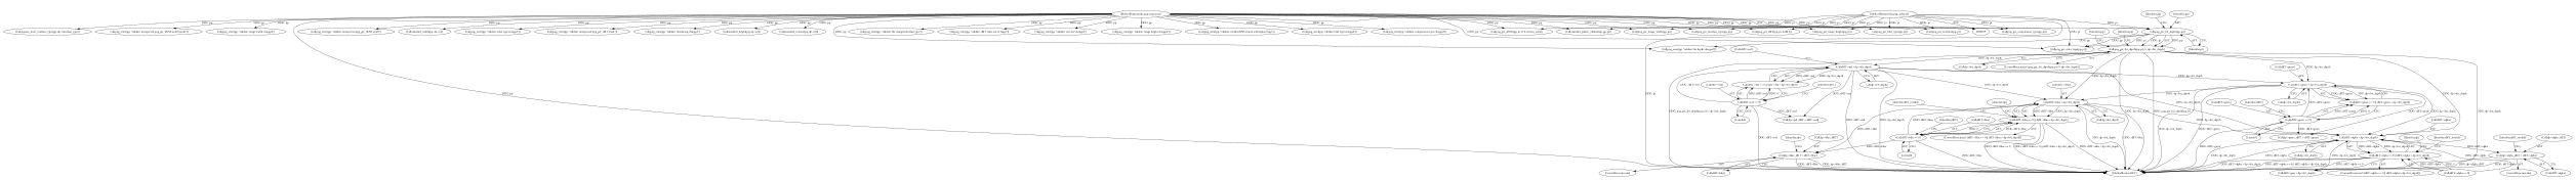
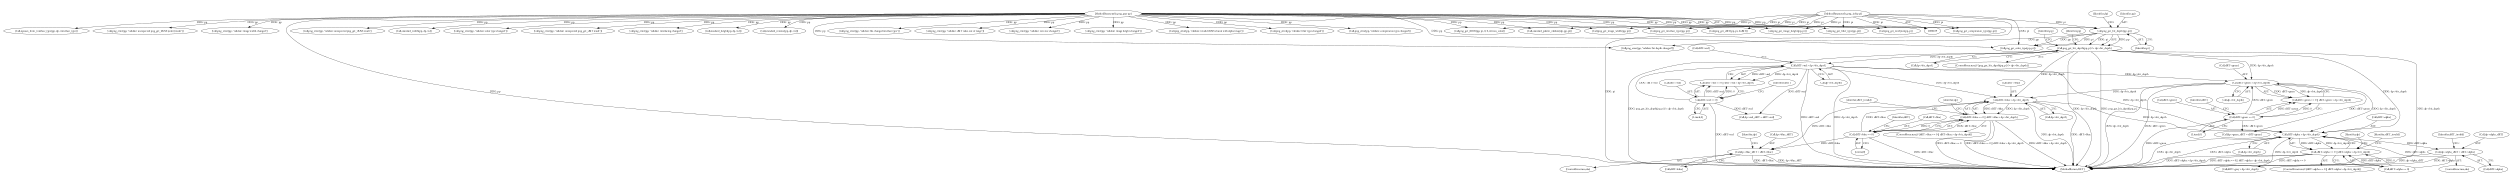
  digraph {
    fontname="EB Garamond"
    node [fontname="EB Garamond"]
    edge [fontname="EB Garamond"]
    n1 [label="(Call,sBIT->blue > dp->bit_depth)"]
    n2 [label="(Call,sBIT->blue == 0 || sBIT->blue > dp->bit_depth)"]
    n3 [label="(Call,dp->blue_sBIT = sBIT->blue)"]
    n4 [label="(Call,sBIT->alpha > dp->bit_depth)"]
    n5 [label="(MethodReturn,RET)"]
    n6 [label="(Call,dp->bit_depth)"]
    n7 [label="(Call,sBIT->blue == 0)"]
    n8 [label="(ControlStructure,if (sBIT->blue == 0 || sBIT->blue > dp->bit_depth))"]
    n9 [label="(Call,sBIT->blue)"]
    n10 [label="(ControlStructure,else)"]
    n11 [label="(Call,sBIT->alpha == 0 || sBIT->alpha > dp->bit_depth)"]
    n12 [label="(Call,dp->alpha_sBIT = sBIT->alpha)"]
    n13 [label="(Call,dp->bit_depth)"]
    n14 [label="(Literal,0)"]
    n15 [label="(Call,sBIT->red > dp->bit_depth)"]
    n16 [label="(Call,sBIT->green > dp->bit_depth)"]
    n17 [label="(Call,dp->bit_depth)"]
    n18 [label="(Call,sBIT->red == 0 || sBIT->red > dp->bit_depth)"]
    n19 [label="(Call,dp->red_sBIT = sBIT->red)"]
    n20 [label="(Call,sBIT->green == 0 || sBIT->green > dp->bit_depth)"]
    n21 [label="(Call,dp->green_sBIT = sBIT->green)"]
    n22 [label="(Call,dp->bit_depth)"]
    n23 [label="(Call,sBIT->red == 0)"]
    n24 [label="(Literal,0)"]
    n25 [label="(Call,png_get_bit_depth(pp, pi) != dp->bit_depth)"]
    n26 [label="(Call,sBIT->gray > dp->bit_depth)"]
    n27 [label="(Call,dp->bit_depth)"]
    n28 [label="(ControlStructure,if (png_get_bit_depth(pp, pi) != dp->bit_depth))"]
    n29 [label="(Call,png_get_bit_depth(pp, pi))"]
    n30 [label="(Call,png_error(pp, \"validate: bit depth changed\"))"]
    n31 [label="(Identifier,pi)"]
    n32 [label="(Call,png_get_color_type(pp, pi))"]
-   n33 [label="(MethodParameterIn,png_structp pp)"]
+   n33 [label="(MethodParameterIn,png_gray pp)"]
    n34 [label="(Call,png_error(pp, \"validate: compression type changed\"))"]
    n35 [label="(Call,standard_palette_validate(dp, pp, pi))"]
    n36 [label="(Call,png_get_sBIT(pp, pi, &sBIT))"]
    n37 [label="(Call,npasses_from_interlace_type(pp, dp->interlace_type))"]
    n38 [label="(Call,png_error(pp, \"validate: unexpected png_get_tRNS (color) result\"))"]
    n39 [label="(Call,png_error(pp, \"validate: image width changed\"))"]
    n40 [label="(Call,png_error(pp, \"validate: unexpected png_get_tRNS result\"))"]
    n41 [label="(Call,png_get_interlace_type(pp, pi))"]
    n42 [label="(Call,standard_width(pp, dp->id))"]
    n43 [label="(Call,png_error(pp, \"validate: color type changed\"))"]
    n44 [label="(Call,png_error(pp, \"validate: unexpected png_get_sBIT result\"))"]
    n45 [label="(Call,png_get_tRNS(pp, pi, 0, 0, &trans_color))"]
    n46 [label="(Call,png_error(pp, \"validate: interlacing changed\"))"]
    n47 [label="(Call,png_get_compression_type(pp, pi))"]
    n48 [label="(Call,standard_height(pp, dp->id))"]
    n49 [label="(Call,standard_rowsize(pp, dp->id))"]
    n50 [label="(Call,png_error(pp, \"validate: file changed interlace type\"))"]
    n51 [label="(Call,png_get_filter_type(pp, pi))"]
    n52 [label="(Call,png_error(pp, \"validate: sBIT value out of range\"))"]
    n53 [label="(Call,png_error(pp, \"validate: row size changed\"))"]
    n54 [label="(Call,png_error(pp, \"validate: image height changed\"))"]
    n55 [label="(Call,png_get_image_width(pp, pi))"]
    n56 [label="(Call,png_get_rowbytes(pp, pi))"]
    n57 [label="(Call,png_error(pp, \"validate: invalid tRNS chunk with alpha image\"))"]
    n58 [label="(Call,png_error(pp, \"validate: filter type changed\"))"]
    n59 [label="(Call,png_get_image_height(pp, pi))"]
    1000109
    n61 [label="(MethodParameterIn,png_infop pi)"]
    n62 [label="(Call,sBIT->green == 0)"]
    n63 [label="(Literal,0)"]
    n64 [label="(Call,sBIT->alpha == 0)"]
    n65 [label="(ControlStructure,if (sBIT->alpha == 0 || sBIT->alpha > dp->bit_depth))"]
    n66 [label="(ControlStructure,else)"]
    n67 [label="(Call,sBIT->alpha)"]
    n68 [label="(Call,sBIT->green)"]
    n69 [label="(Identifier,sBIT)"]
    n70 [label="(Identifier,sBIT)"]
    n71 [label="(Call,sBIT->red)"]
    n72 [label="(Call,sBIT->alpha)"]
    n73 [label="(Identifier,dp)"]
    n74 [label="(Identifier,dp)"]
    n75 [label="(Call,sBIT->blue)"]
    n76 [label="(Identifier,sBIT_invalid)"]
    n77 [label="(Call,sBIT->red)"]
    n78 [label="(Identifier,dp)"]
    n79 [label="(Identifier,sBIT_invalid)"]
    n80 [label="(Identifier,dp)"]
    n81 [label="(Identifier,pp)"]
    n82 [label="(Identifier,pp)"]
    n83 [label="(Call,dp->blue_sBIT)"]
    n84 [label="(Identifier,sBIT)"]
    n85 [label="(Call,sBIT->blue)"]
    n86 [label="(Call,dp->alpha_sBIT)"]
    n87 [label="(Call,sBIT->green)"]
    n88 [label="(Identifier,pp)"]
    n89 [label="(Identifier,sBIT_invalid)"]
    n1 -> n2 [label="AST: "]
    n1 -> n2 [label="DDG: sBIT->blue"]
    n1 -> n2 [label="DDG: dp->bit_depth"]
    n1 -> n3 [label="DDG: sBIT->blue"]
    n1 -> n4 [label="DDG: dp->bit_depth"]
    n1 -> n5 [label="DDG: dp->bit_depth"]
    n1 -> n5 [label="DDG: sBIT->blue"]
    n1 -> n6 [label="CFG: "]
    n2 -> n1 [label="AST: "]
    n2 -> n5 [label="DDG: sBIT->blue > dp->bit_depth"]
    n2 -> n5 [label="DDG: sBIT->blue == 0"]
    n2 -> n5 [label="DDG: sBIT->blue == 0 || sBIT->blue > dp->bit_depth"]
    n2 -> n7 [label="CFG: "]
    n2 -> n8 [label="AST: "]
    n3 -> n5 [label="DDG: sBIT->blue"]
    n3 -> n5 [label="DDG: dp->blue_sBIT"]
    n3 -> n9 [label="CFG: "]
    n3 -> n10 [label="AST: "]
    n4 -> n5 [label="DDG: dp->bit_depth"]
    n4 -> n5 [label="DDG: sBIT->alpha"]
    n4 -> n11 [label="AST: "]
    n4 -> n11 [label="DDG: sBIT->alpha"]
    n4 -> n11 [label="DDG: dp->bit_depth"]
    n4 -> n12 [label="DDG: sBIT->alpha"]
    n4 -> n13 [label="CFG: "]
    n6 -> n1 [label="AST: "]
    n7 -> n1 [label="DDG: sBIT->blue"]
    n7 -> n2 [label="AST: "]
    n7 -> n2 [label="DDG: sBIT->blue"]
    n7 -> n2 [label="DDG: 0"]
    n7 -> n3 [label="DDG: sBIT->blue"]
    n7 -> n5 [label="DDG: sBIT->blue"]
    n7 -> n14 [label="CFG: "]
    n9 -> n3 [label="AST: "]
    n11 -> n4 [label="CFG: "]
    n11 -> n5 [label="DDG: sBIT->alpha == 0"]
    n11 -> n5 [label="DDG: sBIT->alpha > dp->bit_depth"]
    n11 -> n5 [label="DDG: sBIT->alpha == 0 || sBIT->alpha > dp->bit_depth"]
-   n11 -> n26 [label="CFG: "]
+   n11 -> n64 [label="CFG: "]
    n11 -> n65 [label="AST: "]
    n12 -> n5 [label="DDG: sBIT->alpha"]
    n12 -> n5 [label="DDG: dp->alpha_sBIT"]
    n12 -> n66 [label="AST: "]
    n12 -> n67 [label="CFG: "]
    n13 -> n4 [label="AST: "]
    n14 -> n7 [label="AST: "]
    n15 -> n1 [label="DDG: dp->bit_depth"]
    n15 -> n4 [label="DDG: dp->bit_depth"]
    n15 -> n5 [label="DDG: dp->bit_depth"]
    n15 -> n5 [label="DDG: sBIT->red"]
    n15 -> n16 [label="DDG: dp->bit_depth"]
    n15 -> n17 [label="CFG: "]
    n15 -> n18 [label="AST: "]
    n15 -> n18 [label="DDG: sBIT->red"]
    n15 -> n18 [label="DDG: dp->bit_depth"]
    n15 -> n19 [label="DDG: sBIT->red"]
    n16 -> n1 [label="DDG: dp->bit_depth"]
    n16 -> n4 [label="DDG: dp->bit_depth"]
    n16 -> n5 [label="DDG: dp->bit_depth"]
    n16 -> n5 [label="DDG: sBIT->green"]
    n16 -> n20 [label="AST: "]
    n16 -> n20 [label="DDG: sBIT->green"]
    n16 -> n20 [label="DDG: dp->bit_depth"]
    n16 -> n21 [label="DDG: sBIT->green"]
    n16 -> n22 [label="CFG: "]
    n17 -> n15 [label="AST: "]
    n18 -> n15 [label="CFG: "]
    n18 -> n23 [label="CFG: "]
    n20 -> n16 [label="CFG: "]
    n20 -> n62 [label="CFG: "]
    n22 -> n16 [label="AST: "]
    n23 -> n5 [label="DDG: sBIT->red"]
    n23 -> n15 [label="DDG: sBIT->red"]
    n23 -> n18 [label="AST: "]
    n23 -> n18 [label="DDG: sBIT->red"]
    n23 -> n18 [label="DDG: 0"]
    n23 -> n19 [label="DDG: sBIT->red"]
    n23 -> n24 [label="CFG: "]
    n24 -> n23 [label="AST: "]
    n25 -> n1 [label="DDG: dp->bit_depth"]
    n25 -> n4 [label="DDG: dp->bit_depth"]
    n25 -> n5 [label="DDG: png_get_bit_depth(pp, pi) != dp->bit_depth"]
    n25 -> n5 [label="DDG: dp->bit_depth"]
    n25 -> n5 [label="DDG: png_get_bit_depth(pp, pi)"]
    n25 -> n15 [label="DDG: dp->bit_depth"]
    n25 -> n16 [label="DDG: dp->bit_depth"]
    n25 -> n26 [label="DDG: dp->bit_depth"]
    n25 -> n27 [label="CFG: "]
    n25 -> n28 [label="AST: "]
    n26 -> n4 [label="DDG: dp->bit_depth"]
    n27 -> n25 [label="AST: "]
    n29 -> n25 [label="AST: "]
    n29 -> n25 [label="DDG: pp"]
    n29 -> n25 [label="DDG: pi"]
    n29 -> n30 [label="DDG: pp"]
    n29 -> n31 [label="CFG: "]
    n29 -> n32 [label="DDG: pp"]
    n29 -> n32 [label="DDG: pi"]
    n31 -> n29 [label="AST: "]
    n33 -> n5 [label="DDG: pp"]
    n33 -> n29 [label="DDG: pp"]
    n33 -> n30 [label="DDG: pp"]
    n33 -> n32 [label="DDG: pp"]
    n33 -> n34 [label="DDG: pp"]
    n33 -> n35 [label="DDG: pp"]
    n33 -> n36 [label="DDG: pp"]
    n33 -> n37 [label="DDG: pp"]
    n33 -> n38 [label="DDG: pp"]
    n33 -> n39 [label="DDG: pp"]
    n33 -> n40 [label="DDG: pp"]
    n33 -> n41 [label="DDG: pp"]
    n33 -> n42 [label="DDG: pp"]
    n33 -> n43 [label="DDG: pp"]
    n33 -> n44 [label="DDG: pp"]
    n33 -> n45 [label="DDG: pp"]
    n33 -> n46 [label="DDG: pp"]
    n33 -> n47 [label="DDG: pp"]
    n33 -> n48 [label="DDG: pp"]
    n33 -> n49 [label="DDG: pp"]
    n33 -> n50 [label="DDG: pp"]
    n33 -> n51 [label="DDG: pp"]
    n33 -> n52 [label="DDG: pp"]
    n33 -> n53 [label="DDG: pp"]
    n33 -> n54 [label="DDG: pp"]
    n33 -> n55 [label="DDG: pp"]
    n33 -> n56 [label="DDG: pp"]
    n33 -> n57 [label="DDG: pp"]
    n33 -> n58 [label="DDG: pp"]
    n33 -> n59 [label="DDG: pp"]
    n33 -> 1000109 [label="AST: "]
    n61 -> n5 [label="DDG: pi"]
    n61 -> n29 [label="DDG: pi"]
    n61 -> n32 [label="DDG: pi"]
    n61 -> n35 [label="DDG: pi"]
    n61 -> n36 [label="DDG: pi"]
    n61 -> n41 [label="DDG: pi"]
    n61 -> n45 [label="DDG: pi"]
    n61 -> n47 [label="DDG: pi"]
    n61 -> n51 [label="DDG: pi"]
    n61 -> n55 [label="DDG: pi"]
    n61 -> n56 [label="DDG: pi"]
    n61 -> n59 [label="DDG: pi"]
    n61 -> 1000109 [label="AST: "]
    n62 -> n5 [label="DDG: sBIT->green"]
    n62 -> n16 [label="DDG: sBIT->green"]
    n62 -> n20 [label="AST: "]
    n62 -> n20 [label="DDG: sBIT->green"]
    n62 -> n20 [label="DDG: 0"]
    n62 -> n21 [label="DDG: sBIT->green"]
    n62 -> n63 [label="CFG: "]
    n63 -> n62 [label="AST: "]
    n64 -> n4 [label="DDG: sBIT->alpha"]
    n64 -> n11 [label="AST: "]
    n64 -> n11 [label="DDG: sBIT->alpha"]
    n64 -> n11 [label="DDG: 0"]
    n67 -> n12 [label="AST: "]
    n68 -> n16 [label="AST: "]
    n69 -> n62 [label="CFG: "]
    n70 -> n23 [label="CFG: "]
    n71 -> n23 [label="AST: "]
    n72 -> n4 [label="AST: "]
    n73 -> n11 [label="CFG: "]
    n74 -> n3 [label="CFG: "]
    n75 -> n1 [label="AST: "]
    n76 -> n12 [label="CFG: "]
    n77 -> n15 [label="AST: "]
    n78 -> n2 [label="CFG: "]
    n79 -> n11 [label="CFG: "]
    n80 -> n29 [label="CFG: "]
    n81 -> n29 [label="AST: "]
    n82 -> n25 [label="CFG: "]
    n83 -> n3 [label="AST: "]
    n84 -> n7 [label="CFG: "]
    n85 -> n7 [label="AST: "]
    n86 -> n12 [label="AST: "]
    n87 -> n62 [label="AST: "]
    n88 -> n25 [label="CFG: "]
    n89 -> n2 [label="CFG: "]
  }
